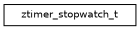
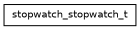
  digraph {
    rankdir=TB
-   n1 [color=black fillcolor=white fontname=Helvetica fontsize=10 height=0.2 label=ztimer_stopwatch_t shape=record style=filled width=0.4]
+   n1 [color=black fillcolor=white fontname=Helvetica fontsize=10 height=0.2 label=stopwatch_stopwatch_t shape=record style=filled width=0.4]
  }
